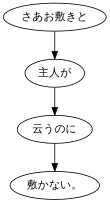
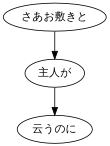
  digraph {
    n1 [label="主人が"]
    n2 [label="云うのに"]
-   n3 [label="敷かない。"]
    n4 [label="さあお敷きと"]
    n1 -> n2
-   n2 -> n3
    n4 -> n1
  }
